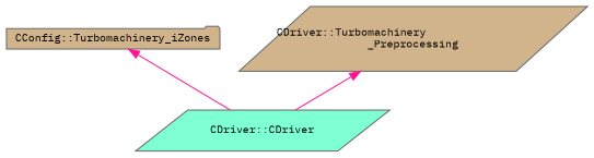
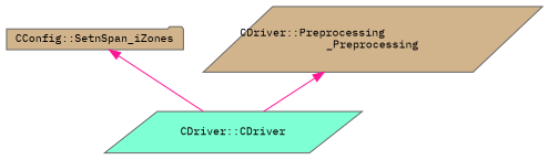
  digraph {
    fontname="IBM Plex Mono"
    rankdir=TB
    node [color=gray40 fillcolor=tan fontname="IBM Plex Mono" fontsize=10 shape=parallelogram style=filled]
    edge [color=deeppink dir=back fontname="IBM Plex Mono" fontsize=10 labelfontname=Helvetica labelfontsize=10 style=solid]
-   n1 [fontcolor=black height=0.2 label="CConfig::Turbomachinery_iZones" shape=folder width=0.4]
+   n1 [fontcolor=black height=0.2 label="CConfig::SetnSpan_iZones" shape=folder width=0.4]
    n2 [fillcolor=aquamarine height=0.2 label="CDriver::CDriver" width=0.4]
-   n3 [height=0.2 label="CDriver::Turbomachinery\l_Preprocessing" width=0.4]
+   n3 [height=0.2 label="CDriver::Preprocessing\l_Preprocessing" width=0.4]
    n1 -> n2
    n3 -> n2
  }
